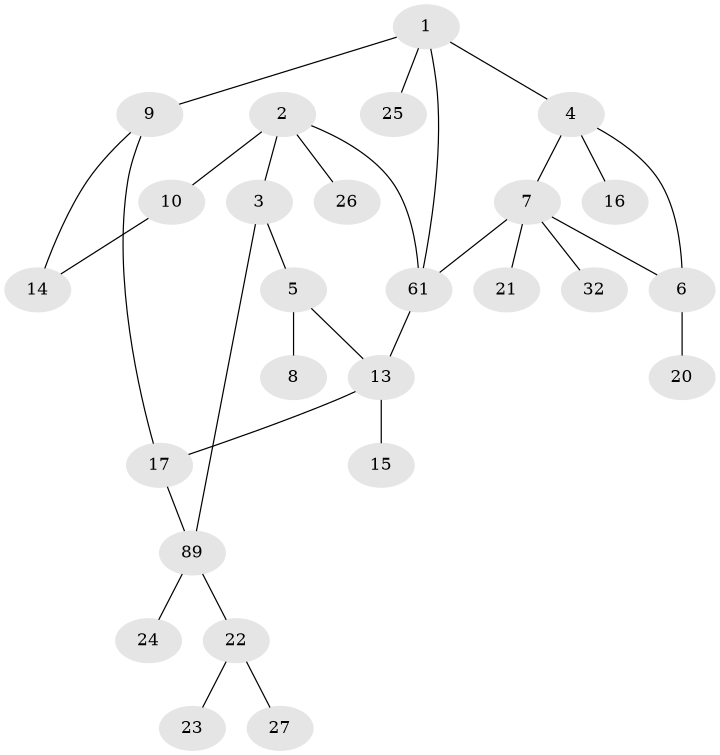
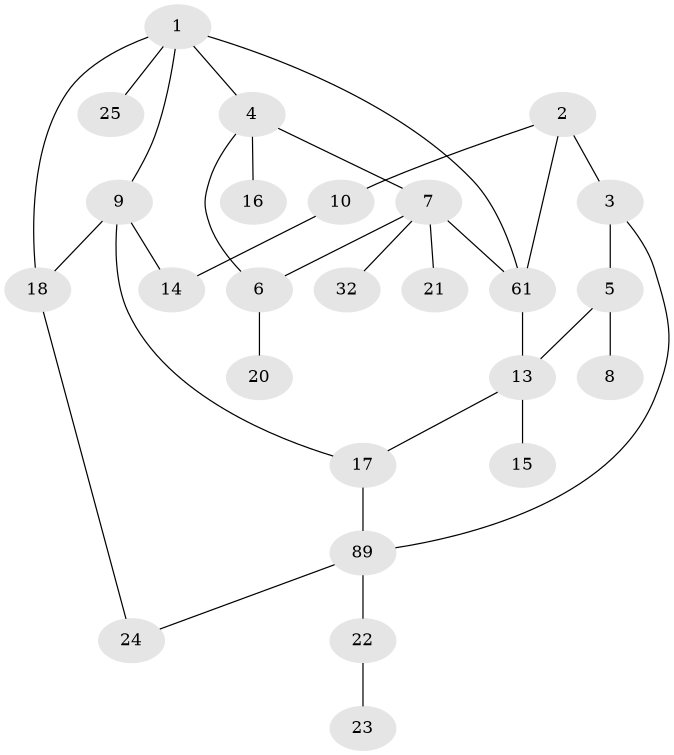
  graph {
    node [color=gray90 style=filled]
    edge [weight=1.0]
    1
    4
    9
    n4 [label=61]
+   18
    25
    2
    3
    10
-   26
    6
    7
    16
    14
    17
    13
    24
    5
    n19 [label=89]
    8
    22
    20
    n23 [label=32]
    21
    15
    23
-   27
    1 -- 4
    1 -- 9 [weight=2.0]
    1 -- n4 [weight=2.0]
+   1 -- 18
    1 -- 25
    4 -- 6
    4 -- 7
    4 -- 16
+   9 -- 18
    9 -- 14
    9 -- 17
    n4 -- 13
+   18 -- 24
    2 -- n4
    2 -- 3
    2 -- 10
-   2 -- 26
    3 -- 5
    3 -- n19
    10 -- 14
    6 -- 20
    7 -- n4
    7 -- 6
    7 -- n23
    7 -- 21
    17 -- n19
    13 -- 17
    13 -- 15
    5 -- 13
    5 -- 8
    n19 -- 24
    n19 -- 22
    22 -- 23
-   22 -- 27
  }
